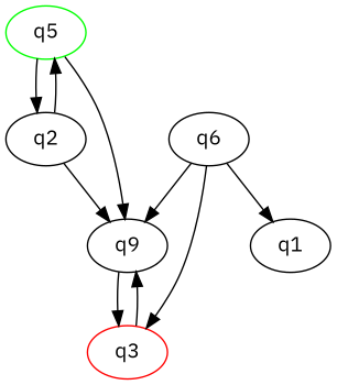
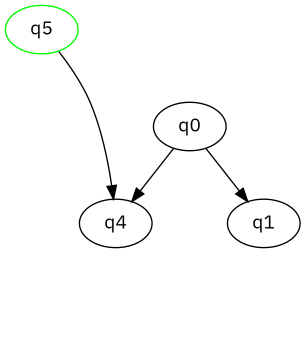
  digraph {
    fontname="IBM Plex Sans"
    node [fontname="IBM Plex Sans"]
    edge [fontname="IBM Plex Sans"]
    q5 [color=green initial=1]
-   q2
-   q4 [label=q9]
-   q3 [color=red final=1]
-   q0 [label=q6]
+   q4
+   q0
    q1
-   q5 -> q2
    q5 -> q4
-   q2 -> q5
-   q2 -> q4
-   q4 -> q3
-   q3 -> q4
    q0 -> q4
-   q0 -> q3
    q0 -> q1
  }
